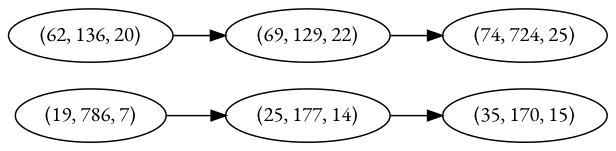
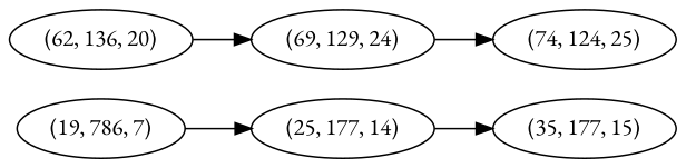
  digraph {
    fontname="EB Garamond"
    rankdir=LR
    node [fontname="EB Garamond"]
    edge [fontname="EB Garamond"]
    n1 [label="(19, 786, 7)"]
    n2 [label="(25, 177, 14)"]
-   "(35, 170, 15)"
+   "(35, 170, 15)" [label="(35, 177, 15)"]
    "(62, 136, 20)"
-   "(69, 129, 24)" [label="(69, 129, 22)"]
-   "(74, 124, 25)" [label="(74, 724, 25)"]
+   "(69, 129, 24)"
+   "(74, 124, 25)"
    n1 -> n2
    n2 -> "(35, 170, 15)"
    "(62, 136, 20)" -> "(69, 129, 24)"
    "(69, 129, 24)" -> "(74, 124, 25)"
  }
